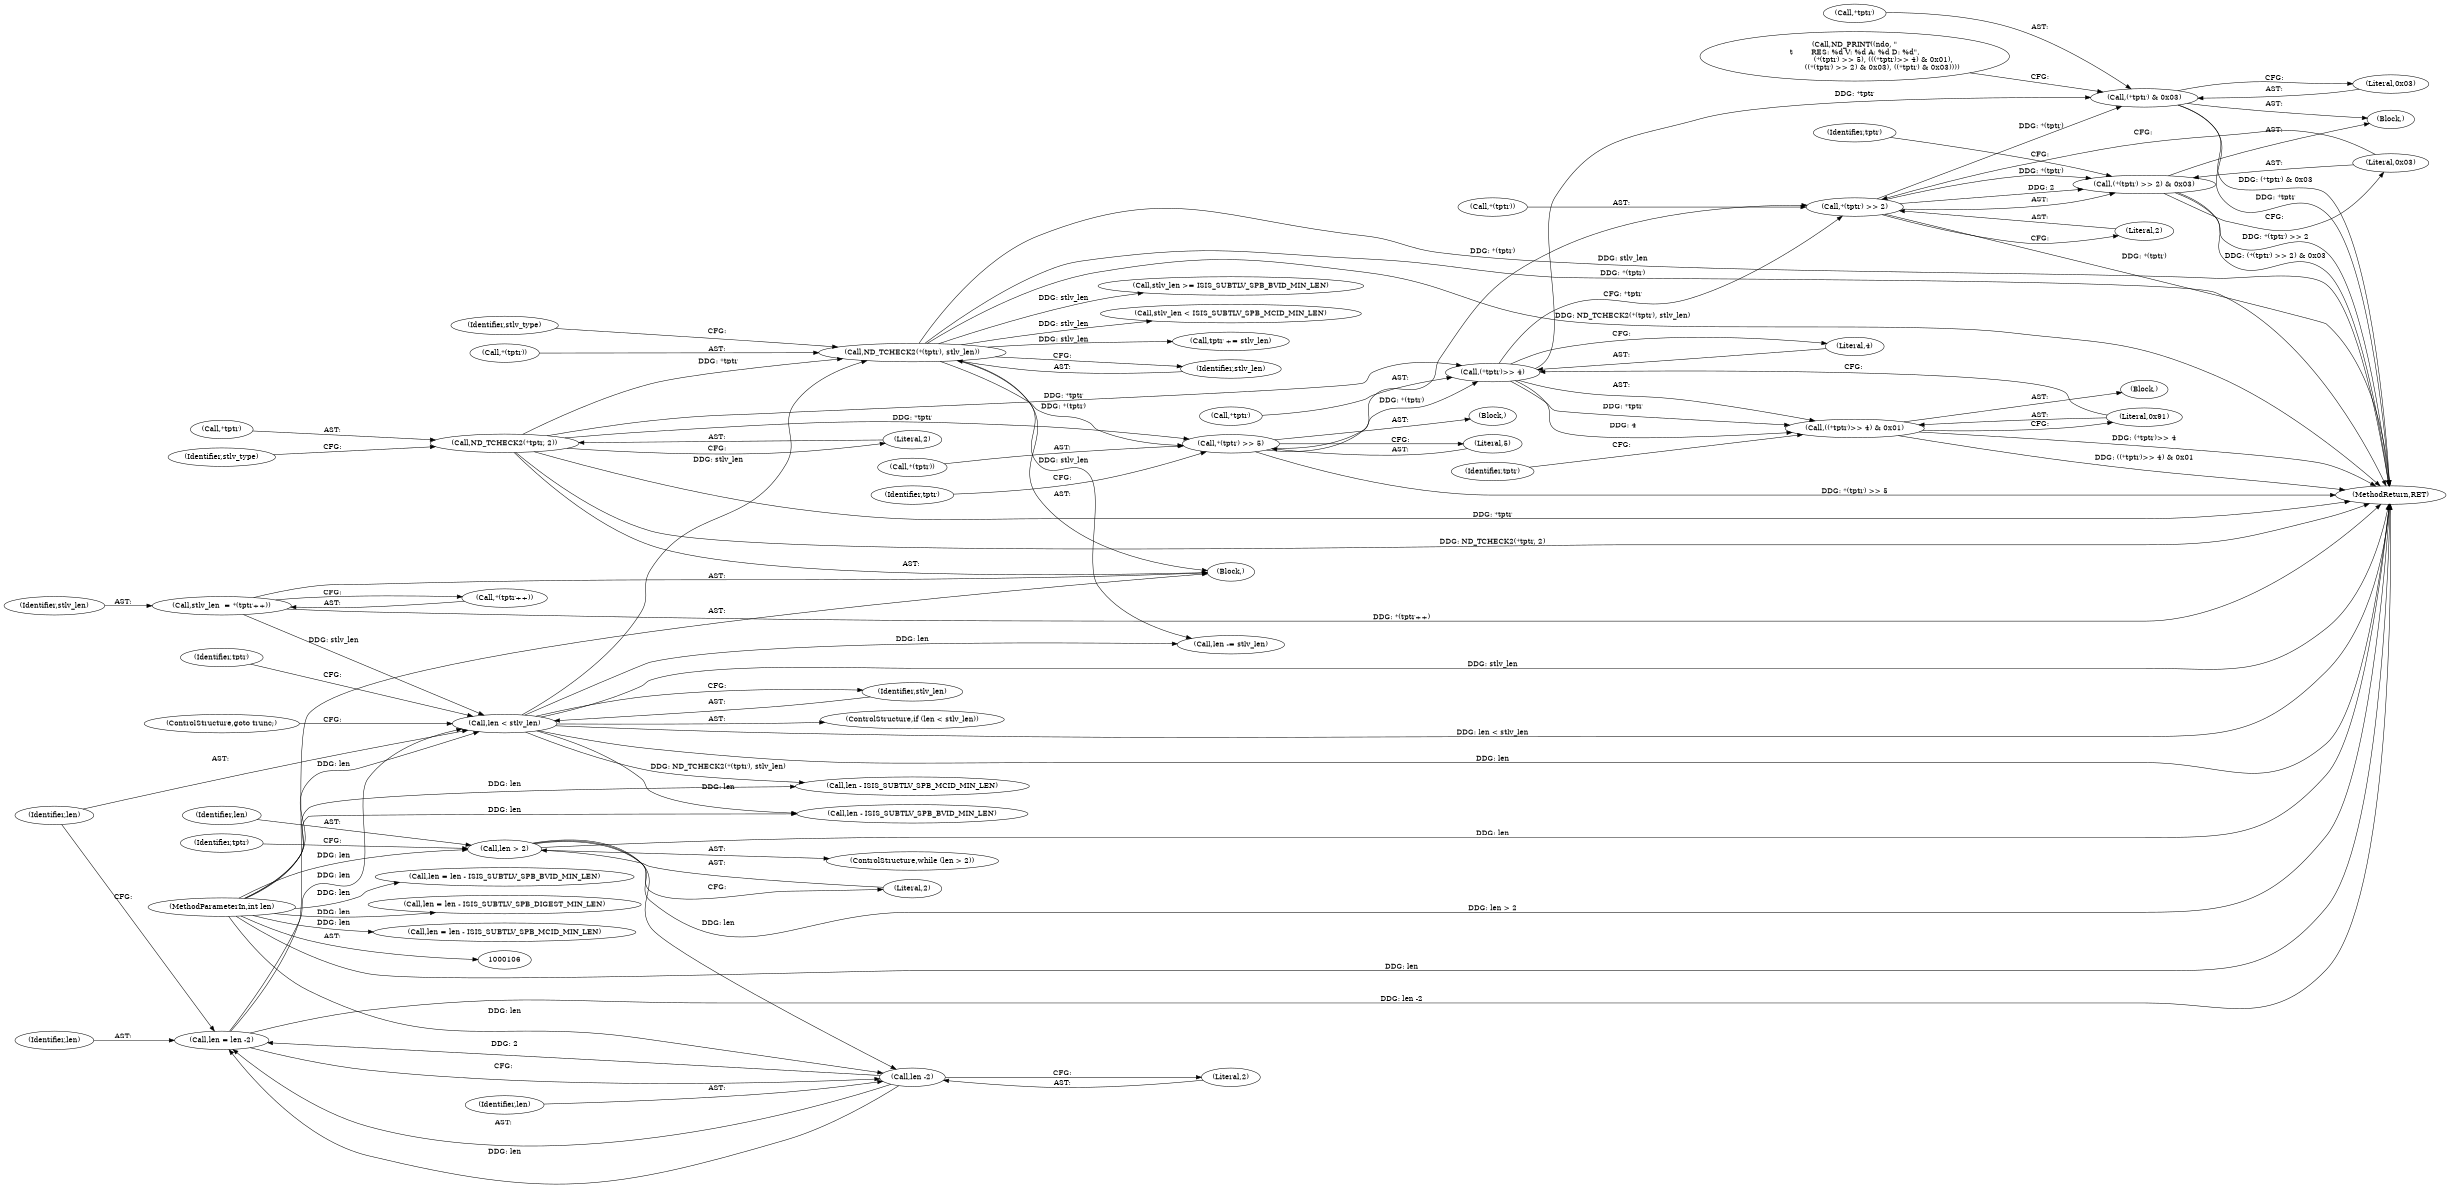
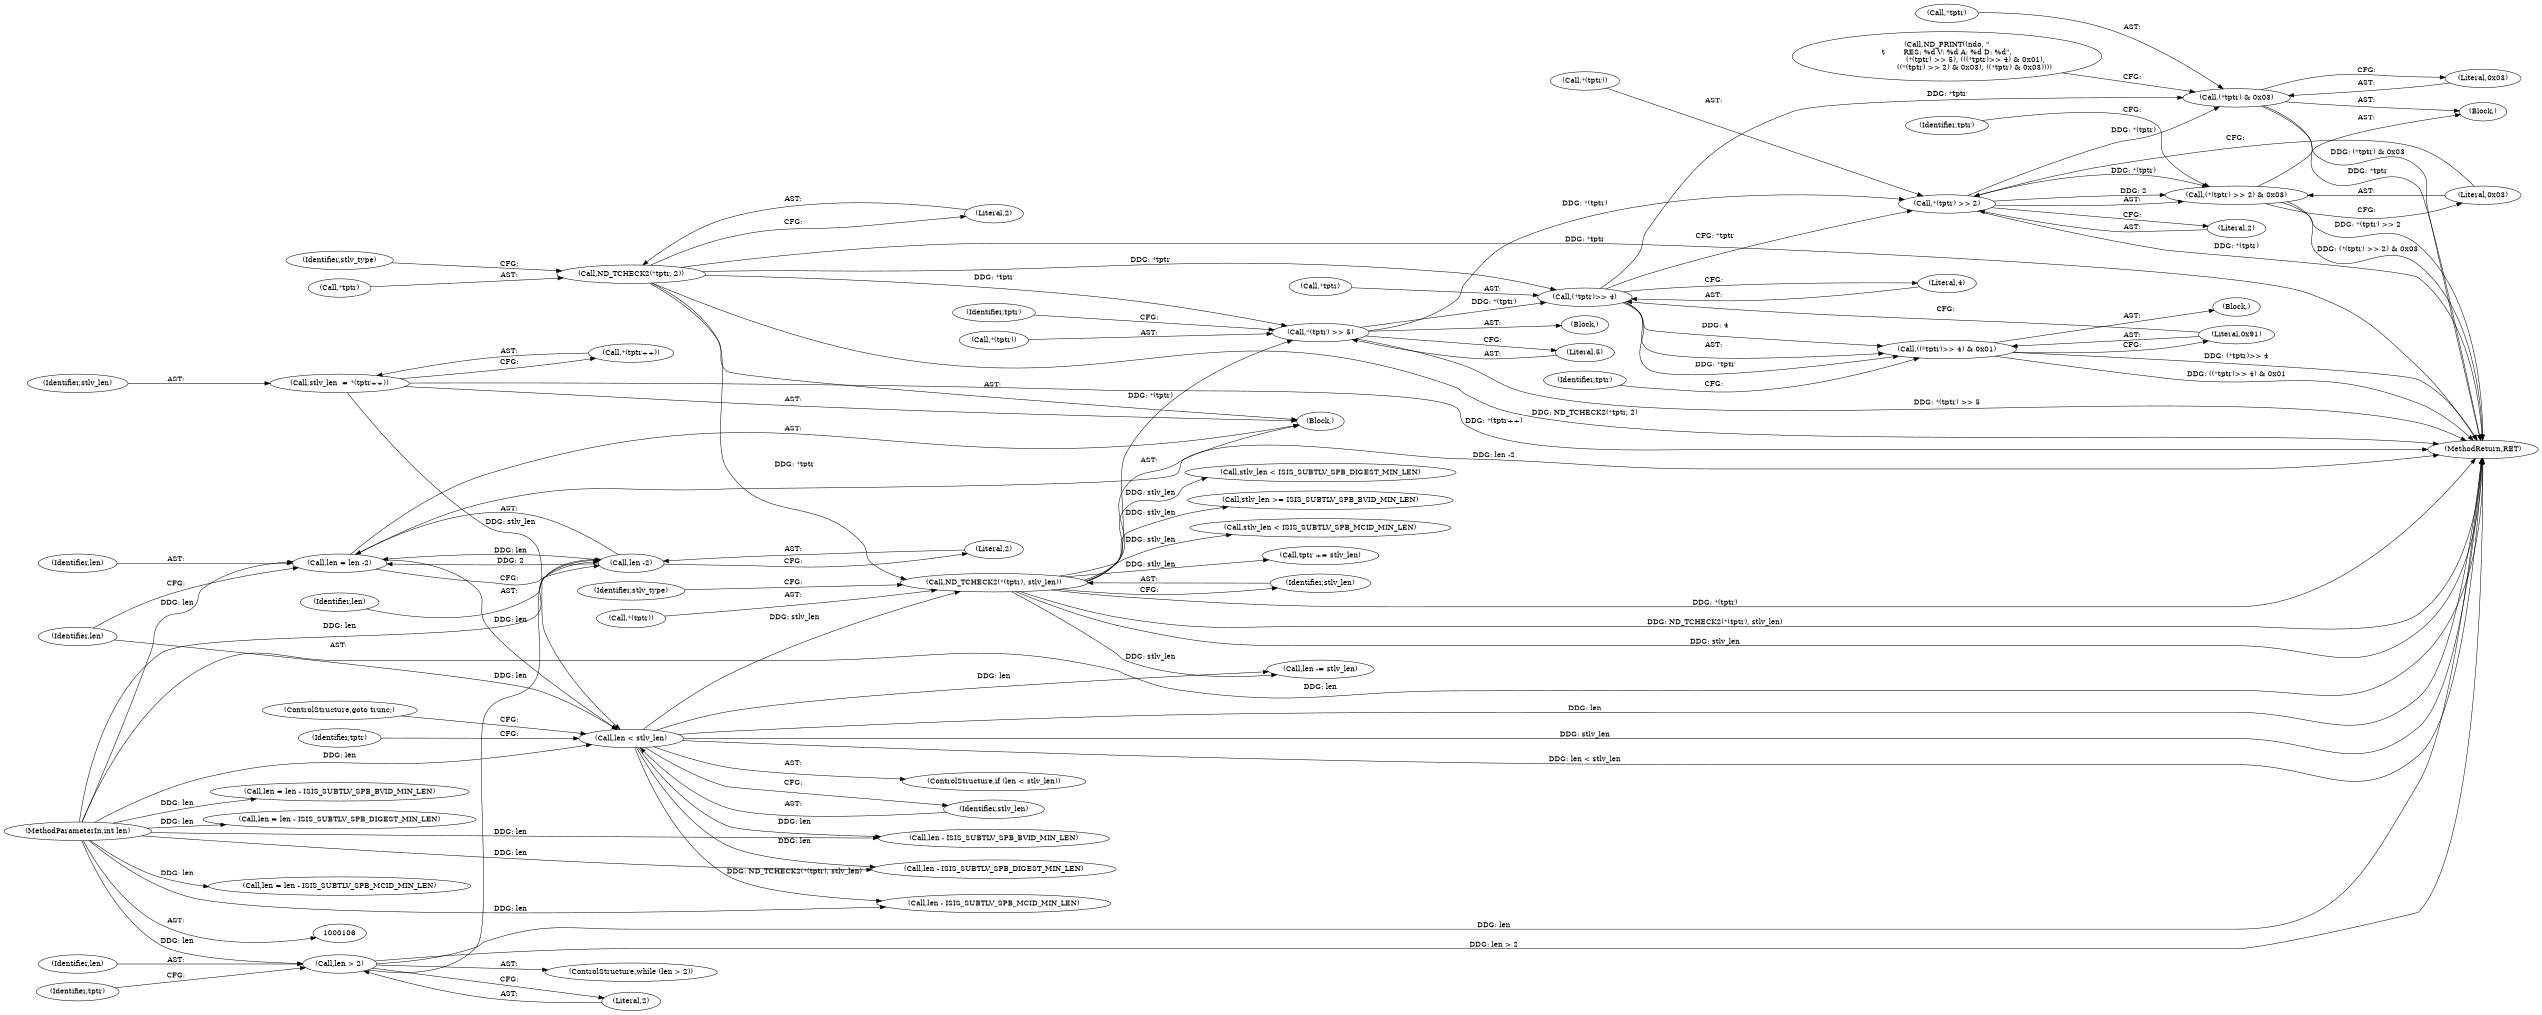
  digraph {
    rankdir=LR
    n1 [label="(Call,*(tptr) >> 5)"]
    n2 [label="(Call,(*tptr)>> 4)"]
    n3 [label="(Call,*(tptr) >> 2)"]
    n4 [label="(Block,)"]
    n5 [label="(Literal,5)"]
    n6 [label="(MethodReturn,RET)"]
    n7 [label="(Call,((*tptr)>> 4) & 0x01)"]
    n8 [label="(Call,(*tptr) & 0x03)"]
    n9 [label="(Literal,4)"]
    n10 [label="(Call,(*(tptr) >> 2) & 0x03)"]
    n11 [label="(Literal,2)"]
    n12 [label="(Call,ND_TCHECK2(*(tptr), stlv_len))"]
    n13 [label="(Call,stlv_len >= ISIS_SUBTLV_SPB_BVID_MIN_LEN)"]
    n14 [label="(Call,stlv_len < ISIS_SUBTLV_SPB_MCID_MIN_LEN)"]
    n15 [label="(Block,)"]
    n16 [label="(Call,len -= stlv_len)"]
    n17 [label="(Call,tptr += stlv_len)"]
    n18 [label="(Identifier,stlv_len)"]
+   n19 [label="(Call,stlv_len < ISIS_SUBTLV_SPB_DIGEST_MIN_LEN)"]
    n20 [label="(Call,ND_TCHECK2(*tptr, 2))"]
    n21 [label="(Literal,2)"]
    n22 [label="(Call,len < stlv_len)"]
+   n23 [label="(Call,len - ISIS_SUBTLV_SPB_DIGEST_MIN_LEN)"]
    n24 [label="(ControlStructure,if (len < stlv_len))"]
    n25 [label="(Call,len - ISIS_SUBTLV_SPB_BVID_MIN_LEN)"]
    n26 [label="(Call,len - ISIS_SUBTLV_SPB_MCID_MIN_LEN)"]
    n27 [label="(Identifier,stlv_len)"]
    n28 [label="(Call,len = len -2)"]
    n29 [label="(Call,len -2)"]
    n30 [label="(Literal,2)"]
    n31 [label="(Call,len > 2)"]
    n32 [label="(ControlStructure,while (len > 2))"]
    n33 [label="(Literal,2)"]
    n34 [label="(MethodParameterIn,int len)"]
    n35 [label="(Call,len = len - ISIS_SUBTLV_SPB_BVID_MIN_LEN)"]
    n36 [label="(Call,len = len - ISIS_SUBTLV_SPB_DIGEST_MIN_LEN)"]
    n37 [label="(Call,len = len - ISIS_SUBTLV_SPB_MCID_MIN_LEN)"]
    1000106
    n39 [label="(Call,stlv_len  = *(tptr++))"]
    n40 [label="(Call,*(tptr++))"]
    n41 [label="(Literal,0x91)"]
    n42 [label="(Block,)"]
    n43 [label="(Block,)"]
    n44 [label="(Literal,0x03)"]
    n45 [label="(Literal,0x03)"]
    n46 [label="(Call,*(tptr))"]
    n47 [label="(Identifier,stlv_len)"]
    n48 [label="(Identifier,len)"]
    n49 [label="(Identifier,stlv_type)"]
    n50 [label="(Call,*tptr)"]
    n51 [label="(Call,ND_PRINT((ndo, \"\n\t        RES: %d V: %d A: %d D: %d\",\n                         (*(tptr) >> 5), (((*tptr)>> 4) & 0x01),\n                        ((*(tptr) >> 2) & 0x03), ((*tptr) & 0x03))))"]
    n52 [label="(Call,*tptr)"]
    n53 [label="(Identifier,tptr)"]
    n54 [label="(ControlStructure,goto trunc;)"]
    n55 [label="(Identifier,len)"]
    n56 [label="(Identifier,tptr)"]
    n57 [label="(Call,*(tptr))"]
    n58 [label="(Call,*(tptr))"]
    n59 [label="(Identifier,tptr)"]
    n60 [label="(Identifier,tptr)"]
    n61 [label="(Identifier,len)"]
    n62 [label="(Identifier,tptr)"]
    n63 [label="(Identifier,len)"]
    n64 [label="(Identifier,stlv_type)"]
    n65 [label="(Call,*tptr)"]
    n1 -> n2 [label="DDG: *(tptr)"]
    n1 -> n3 [label="DDG: *(tptr)"]
    n1 -> n4 [label="AST: "]
    n1 -> n5 [label="CFG: "]
    n1 -> n6 [label="DDG: *(tptr) >> 5"]
    n2 -> n3 [label="CFG: *tptr"]
    n2 -> n7 [label="AST: "]
    n2 -> n7 [label="DDG: *tptr"]
    n2 -> n7 [label="DDG: 4"]
    n2 -> n8 [label="DDG: *tptr"]
    n2 -> n9 [label="CFG: "]
    n3 -> n6 [label="DDG: *(tptr)"]
    n3 -> n8 [label="DDG: *(tptr)"]
    n3 -> n10 [label="AST: "]
    n3 -> n10 [label="DDG: *(tptr)"]
    n3 -> n10 [label="DDG: 2"]
    n3 -> n11 [label="CFG: "]
    n5 -> n1 [label="AST: "]
    n7 -> n6 [label="DDG: (*tptr)>> 4"]
    n7 -> n6 [label="DDG: ((*tptr)>> 4) & 0x01"]
    n7 -> n41 [label="CFG: "]
    n7 -> n42 [label="AST: "]
    n8 -> n6 [label="DDG: *tptr"]
    n8 -> n6 [label="DDG: (*tptr) & 0x03"]
    n8 -> n43 [label="AST: "]
    n8 -> n44 [label="CFG: "]
    n9 -> n2 [label="AST: "]
    n10 -> n6 [label="DDG: (*(tptr) >> 2) & 0x03"]
    n10 -> n6 [label="DDG: *(tptr) >> 2"]
    n10 -> n43 [label="AST: "]
    n10 -> n45 [label="CFG: "]
    n11 -> n3 [label="AST: "]
    n12 -> n1 [label="DDG: *(tptr)"]
    n12 -> n6 [label="DDG: ND_TCHECK2(*(tptr), stlv_len)"]
    n12 -> n6 [label="DDG: stlv_len"]
    n12 -> n6 [label="DDG: *(tptr)"]
    n12 -> n13 [label="DDG: stlv_len"]
    n12 -> n14 [label="DDG: stlv_len"]
    n12 -> n15 [label="AST: "]
    n12 -> n16 [label="DDG: stlv_len"]
    n12 -> n17 [label="DDG: stlv_len"]
    n12 -> n18 [label="CFG: "]
+   n12 -> n19 [label="DDG: stlv_len"]
    n18 -> n12 [label="AST: "]
    n20 -> n1 [label="DDG: *tptr"]
    n20 -> n2 [label="DDG: *tptr"]
    n20 -> n6 [label="DDG: *tptr"]
    n20 -> n6 [label="DDG: ND_TCHECK2(*tptr, 2)"]
    n20 -> n12 [label="DDG: *tptr"]
    n20 -> n15 [label="AST: "]
    n20 -> n21 [label="CFG: "]
    n21 -> n20 [label="AST: "]
    n22 -> n6 [label="DDG: len"]
    n22 -> n6 [label="DDG: stlv_len"]
    n22 -> n6 [label="DDG: len < stlv_len"]
    n22 -> n12 [label="DDG: stlv_len"]
    n22 -> n16 [label="DDG: len"]
+   n22 -> n23 [label="DDG: len"]
    n22 -> n24 [label="AST: "]
    n22 -> n25 [label="DDG: len"]
    n22 -> n26 [label="DDG: ND_TCHECK2(*(tptr), stlv_len)"]
    n22 -> n27 [label="CFG: "]
    n27 -> n22 [label="AST: "]
    n28 -> n6 [label="DDG: len -2"]
    n28 -> n15 [label="AST: "]
    n28 -> n22 [label="DDG: len"]
    n28 -> n29 [label="CFG: "]
    n29 -> n28 [label="AST: "]
    n29 -> n28 [label="DDG: len"]
    n29 -> n28 [label="DDG: 2"]
    n29 -> n30 [label="CFG: "]
    n30 -> n29 [label="AST: "]
    n31 -> n6 [label="DDG: len"]
    n31 -> n6 [label="DDG: len > 2"]
    n31 -> n29 [label="DDG: len"]
    n31 -> n32 [label="AST: "]
    n31 -> n33 [label="CFG: "]
    n33 -> n31 [label="AST: "]
    n34 -> n6 [label="DDG: len"]
    n34 -> n22 [label="DDG: len"]
+   n34 -> n23 [label="DDG: len"]
    n34 -> n25 [label="DDG: len"]
    n34 -> n26 [label="DDG: len"]
+   n34 -> n28 [label="DDG: len"]
    n34 -> n29 [label="DDG: len"]
    n34 -> n31 [label="DDG: len"]
    n34 -> n35 [label="DDG: len"]
    n34 -> n36 [label="DDG: len"]
    n34 -> n37 [label="DDG: len"]
    n34 -> 1000106 [label="AST: "]
    n39 -> n6 [label="DDG: *(tptr++)"]
    n39 -> n15 [label="AST: "]
    n39 -> n22 [label="DDG: stlv_len"]
    n39 -> n40 [label="CFG: "]
    n40 -> n39 [label="AST: "]
    n41 -> n2 [label="CFG: "]
    n41 -> n7 [label="AST: "]
    n44 -> n8 [label="AST: "]
    n45 -> n3 [label="CFG: "]
    n45 -> n10 [label="AST: "]
    n46 -> n1 [label="AST: "]
    n47 -> n39 [label="AST: "]
    n48 -> n31 [label="AST: "]
    n49 -> n20 [label="CFG: "]
    n50 -> n8 [label="AST: "]
    n51 -> n8 [label="CFG: "]
    n52 -> n2 [label="AST: "]
    n53 -> n7 [label="CFG: "]
    n54 -> n22 [label="CFG: "]
    n55 -> n29 [label="AST: "]
    n56 -> n22 [label="CFG: "]
    n57 -> n3 [label="AST: "]
    n58 -> n12 [label="AST: "]
    n59 -> n10 [label="CFG: "]
    n60 -> n1 [label="CFG: "]
    n61 -> n28 [label="AST: "]
    n62 -> n31 [label="CFG: "]
    n63 -> n22 [label="AST: "]
    n63 -> n28 [label="CFG: "]
    n64 -> n12 [label="CFG: "]
    n65 -> n20 [label="AST: "]
  }
